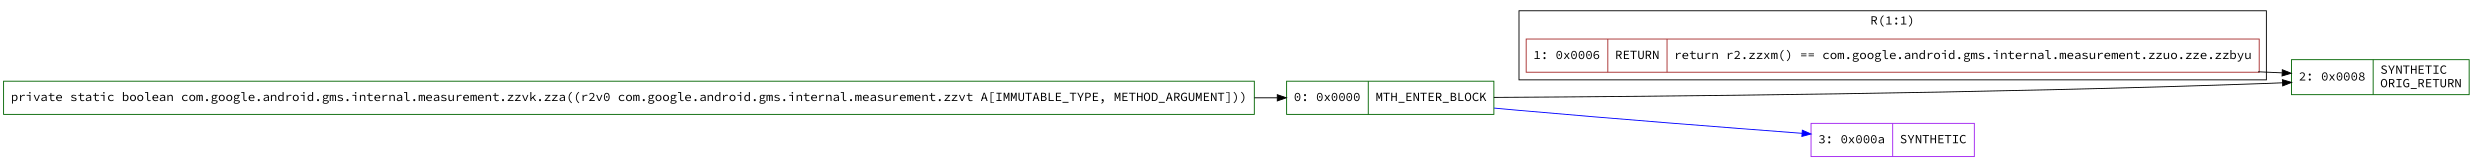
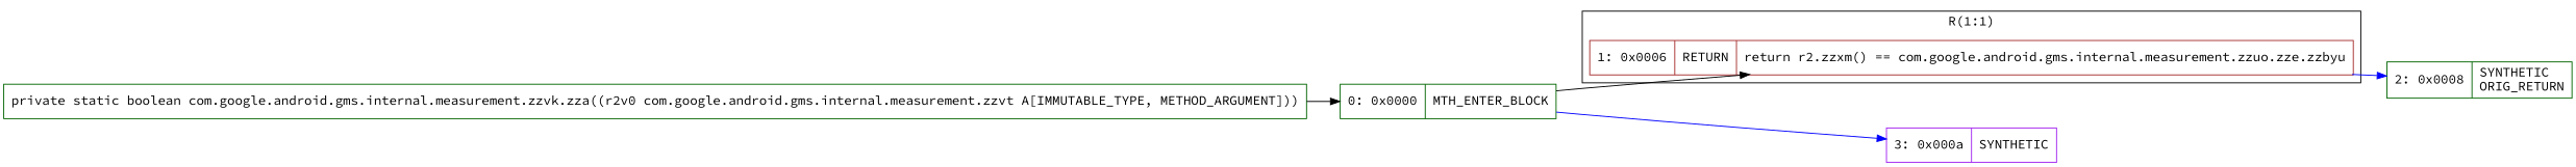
  digraph {
    fontname="Source Code Pro"
    rankdir=LR
    node [color=darkgreen fontname="Source Code Pro" shape=record]
    edge [color=blue fontname="Source Code Pro"]
    n1 [color=brown label="{1\:\ 0x0006|RETURN\l|return r2.zzxm() == com.google.android.gms.internal.measurement.zzuo.zze.zzbyu\l}"]
    n2 [label="{2\:\ 0x0008|SYNTHETIC\lORIG_RETURN\l}"]
    n3 [color=purple label="{3\:\ 0x000a|SYNTHETIC\l}"]
    n4 [label="{0\:\ 0x0000|MTH_ENTER_BLOCK\l}"]
    n5 [label="{private static boolean com.google.android.gms.internal.measurement.zzvk.zza((r2v0 com.google.android.gms.internal.measurement.zzvt A[IMMUTABLE_TYPE, METHOD_ARGUMENT])) }"]
    subgraph cluster_1 {
      label="R(1:1)"
      n1
    }
-   n1 -> n2 [color=black]
-   n4 -> n2 [color=black]
+   n1 -> n2
+   n4 -> n1 [color=black]
    n4 -> n3
    n5 -> n4 [color=black]
  }
